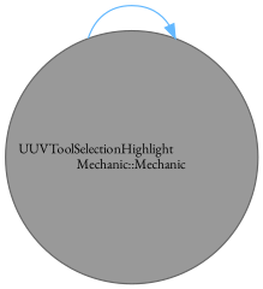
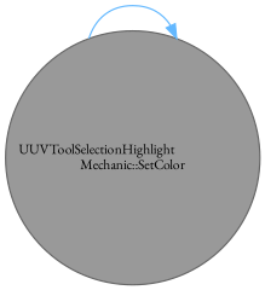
  digraph {
    rankdir=LR
    fontname="EB Garamond"
-   n1 [color=gray40 fillcolor=grey60 fontcolor=black fontname="EB Garamond" fontsize=10 height=0.2 label="UUVToolSelectionHighlight\lMechanic::Mechanic" shape=circle style=filled width=0.4]
+   n1 [color=gray40 fillcolor=grey60 fontcolor=black fontname="EB Garamond" fontsize=10 height=0.2 label="UUVToolSelectionHighlight\lMechanic::SetColor" shape=circle style=filled width=0.4]
    n1 -> n1 [color=steelblue1 fontname="EB Garamond" fontsize=10 labelfontname=Helvetica labelfontsize=10 style=solid]
  }
